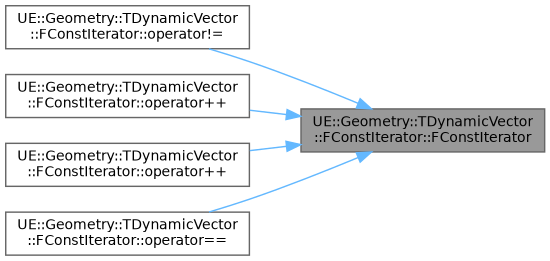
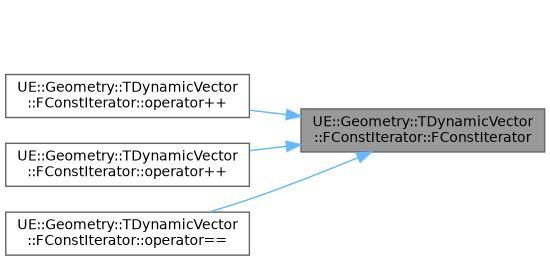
  digraph {
    rankdir=RL
    node [color=grey40 fillcolor=white fontname=Helvetica fontsize=10 shape=box style=filled]
    edge [color=steelblue1 dir=back fontname=Helvetica fontsize=10 labelfontname=Helvetica labelfontsize=10 style=solid]
    n1 [color=gray40 fillcolor=grey60 fontcolor=black height=0.2 label="UE::Geometry::TDynamicVector\l::FConstIterator::FConstIterator" width=0.4]
-   n2 [height=0.2 label="UE::Geometry::TDynamicVector\l::FConstIterator::operator!=" width=0.4]
    n3 [height=0.2 label="UE::Geometry::TDynamicVector\l::FConstIterator::operator++" width=0.4]
    n4 [height=0.2 label="UE::Geometry::TDynamicVector\l::FConstIterator::operator++" width=0.4]
    n5 [height=0.2 label="UE::Geometry::TDynamicVector\l::FConstIterator::operator==" width=0.4]
-   n1 -> n2
    n1 -> n3
    n1 -> n4
    n1 -> n5
  }
